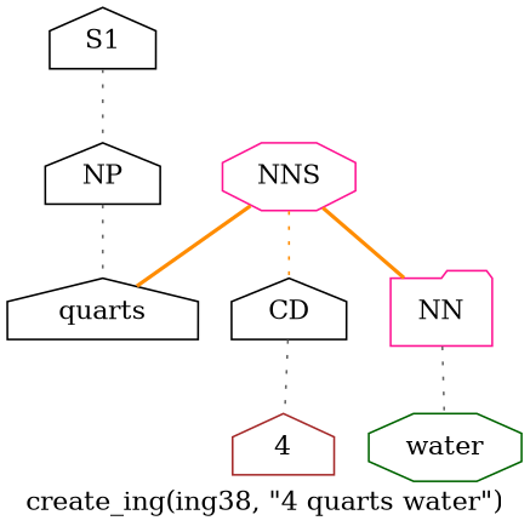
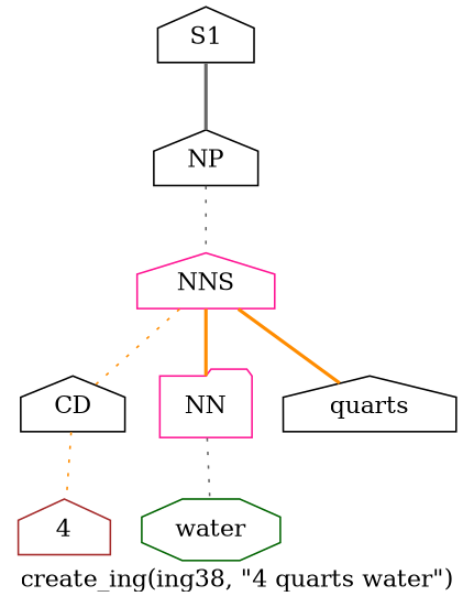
  graph {
    label="create_ing(ing38, \"4 quarts water\")"
    node [color=black shape=house]
    edge [color=darkorange style=dotted]
    n1 [label=S1]
    n2 [label=NP]
-   n3 [color=deeppink label=NNS shape=octagon]
+   n3 [color=deeppink label=NNS]
    n4 [label=CD]
    n5 [color=brown label=4]
    n6 [color=deeppink label=NN shape=folder]
    n7 [label=quarts]
    n8 [color=darkgreen label=water shape=octagon]
-   n1 -- n2 [color=gray40]
-   n2 -- n7 [color=gray40]
+   n1 -- n2 [color=gray40 style=bold]
+   n2 -- n3 [color=gray40]
    n3 -- n4
    n3 -- n6 [style=bold]
    n3 -- n7 [style=bold]
-   n4 -- n5 [color=gray40]
+   n4 -- n5
    n6 -- n8 [color=gray40]
  }
